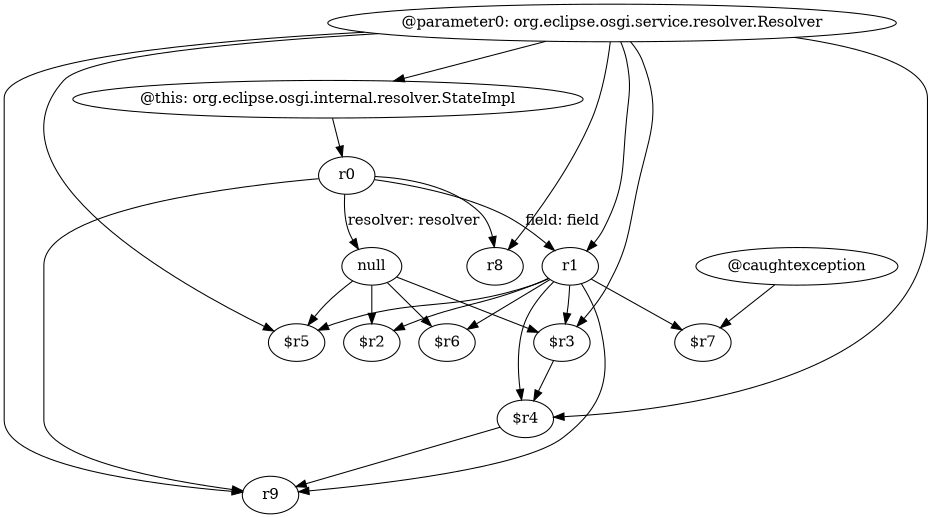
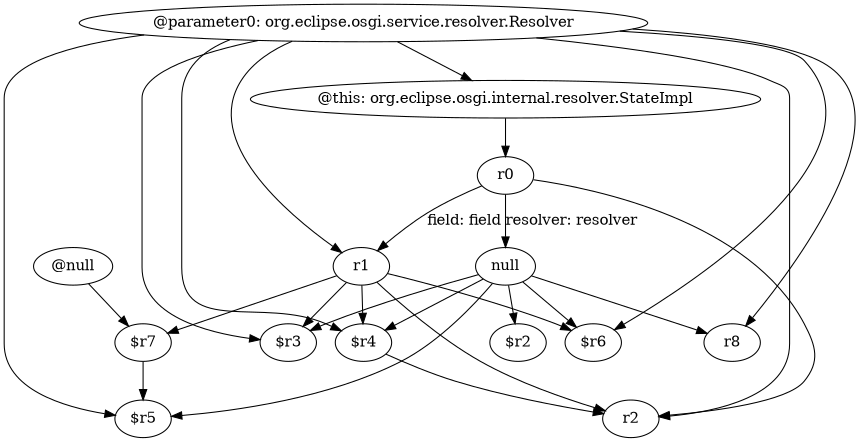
  digraph {
    n1 [label="@parameter0: org.eclipse.osgi.service.resolver.Resolver"]
    n2 [label="$r5"]
    n3 [label="$r4"]
    n4 [label=r1]
    n5 [label="$r6"]
-   n6 [label=r9]
+   n6 [label=r2]
    n7 [label=r8]
    n8 [label="$r3"]
    n9 [label="@this: org.eclipse.osgi.internal.resolver.StateImpl"]
    n10 [label="$r2"]
    n11 [label="$r7"]
    n12 [label=null]
    n13 [label=r0]
-   n14 [label="@caughtexception"]
+   n14 [label="@null"]
    n1 -> n2
    n1 -> n3
    n1 -> n4
+   n1 -> n5
    n1 -> n6
    n1 -> n7
    n1 -> n8
    n1 -> n9
    n3 -> n6
-   n4 -> n2
+   n11 -> n2
    n4 -> n3
    n4 -> n5
    n4 -> n6
    n4 -> n8
-   n4 -> n10
    n4 -> n11
    n9 -> n13
    n12 -> n2
-   n8 -> n3
+   n12 -> n3
    n12 -> n5
-   n13 -> n7
+   n12 -> n7
    n12 -> n8
    n12 -> n10
    n13 -> n4 [label="field: field"]
    n13 -> n6
    n13 -> n12 [label="resolver: resolver"]
    n14 -> n11
  }
